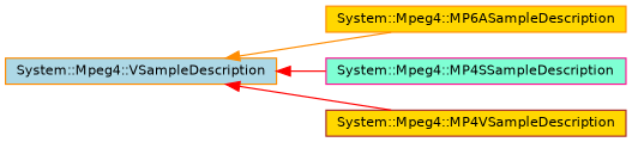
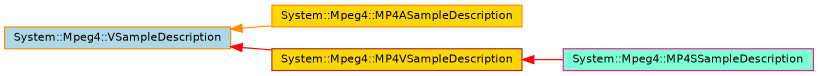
  digraph {
    rankdir=LR
    node [color=darkorange fillcolor=gold fontname=Helvetica fontsize=10 shape=record style=filled]
    edge [color=red dir=back fontname=Helvetica fontsize=10 labelfontname=Helvetica labelfontsize=10 style=solid]
    n1 [fillcolor=lightblue fontcolor=black height=0.2 label="System::Mpeg4::VSampleDescription" width=0.4]
-   n2 [height=0.2 label="System::Mpeg4::MP6ASampleDescription" width=0.4]
+   n2 [height=0.2 label="System::Mpeg4::MP4ASampleDescription" width=0.4]
    n3 [color=deeppink fillcolor=aquamarine height=0.2 label="System::Mpeg4::MP4SSampleDescription" width=0.4]
    n4 [color=brown height=0.2 label="System::Mpeg4::MP4VSampleDescription" width=0.4]
    n1 -> n2 [color=darkorange]
-   n1 -> n3
+   n4 -> n3
    n1 -> n4
  }
